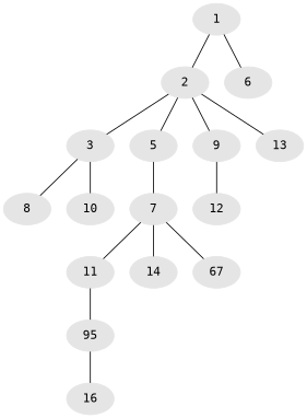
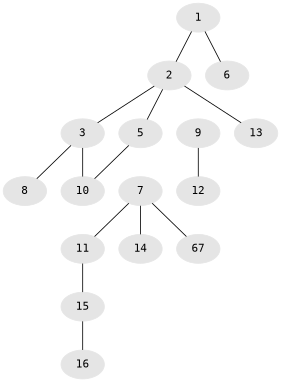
  graph {
    fontname="DejaVu Sans Mono"
    node [color=gray90 fontname="DejaVu Sans Mono" style=filled]
    edge [fontname="DejaVu Sans Mono" weight=1.0]
    1
    2
    6
    3
    5
    9
    13
    8
    10
    7
    12
    11
    14
    n14 [label=67]
-   15 [label=95]
+   15
    16
    1 -- 2
    1 -- 6
    2 -- 3
    2 -- 5
-   2 -- 9
    2 -- 13
    3 -- 8
    3 -- 10
-   5 -- 7 [weight=2.0]
+   5 -- 10 [weight=2.0]
    9 -- 12
    7 -- 11
    7 -- 14
    7 -- n14
    11 -- 15
    15 -- 16
  }
